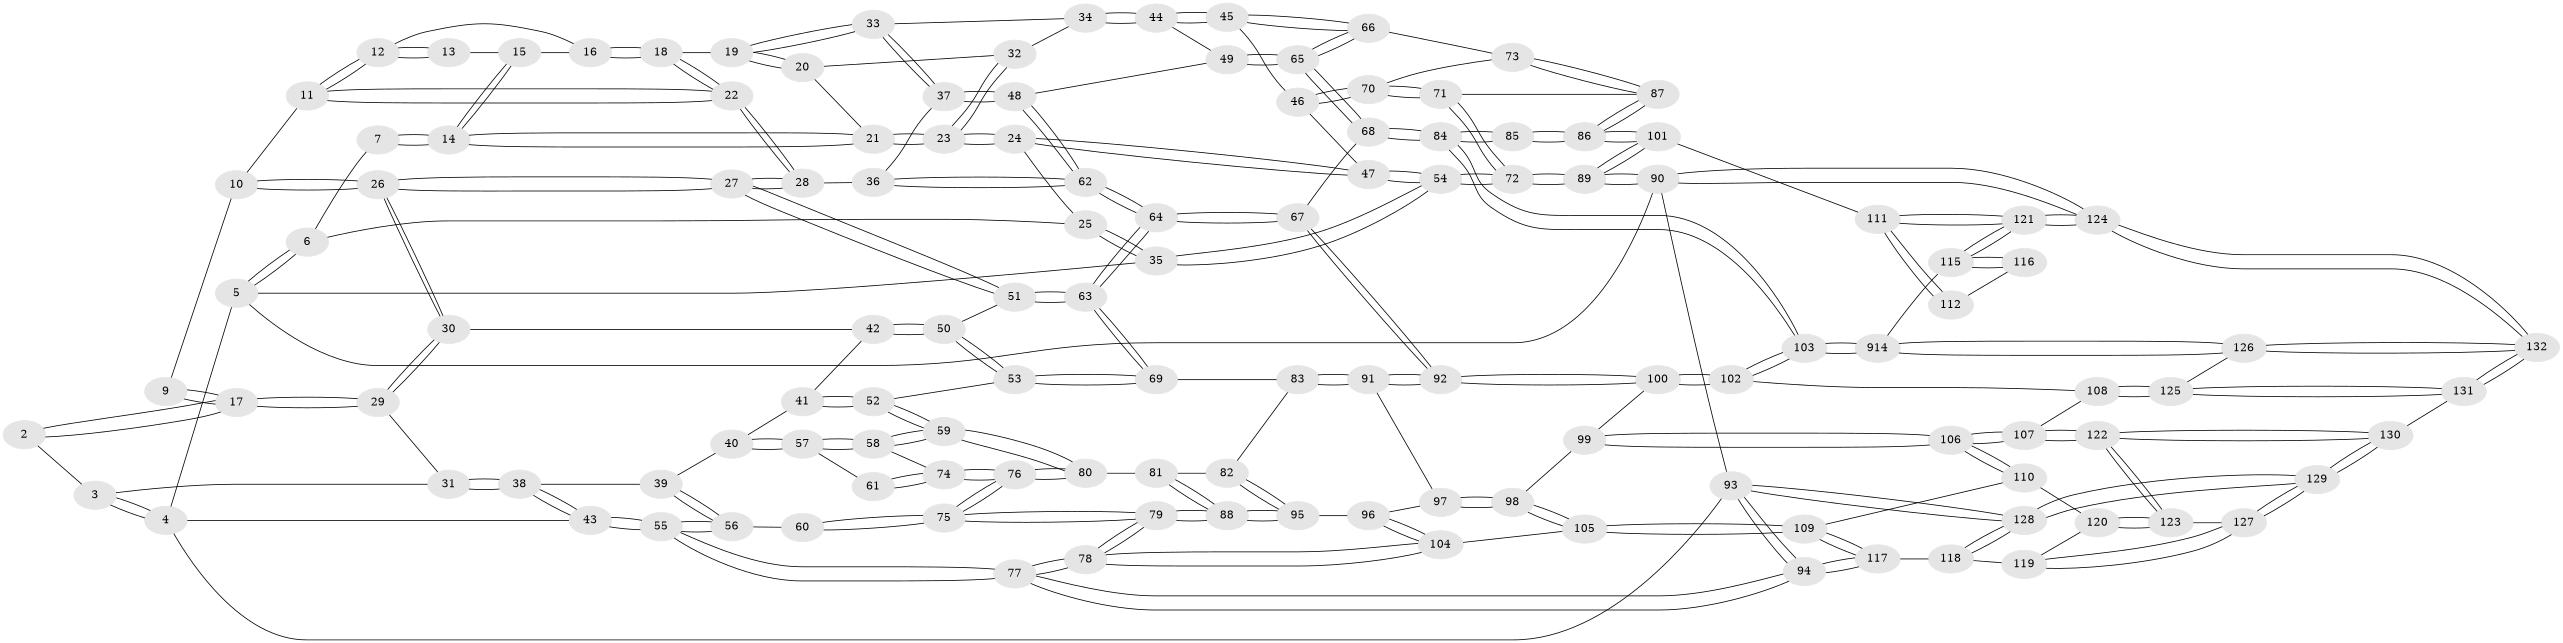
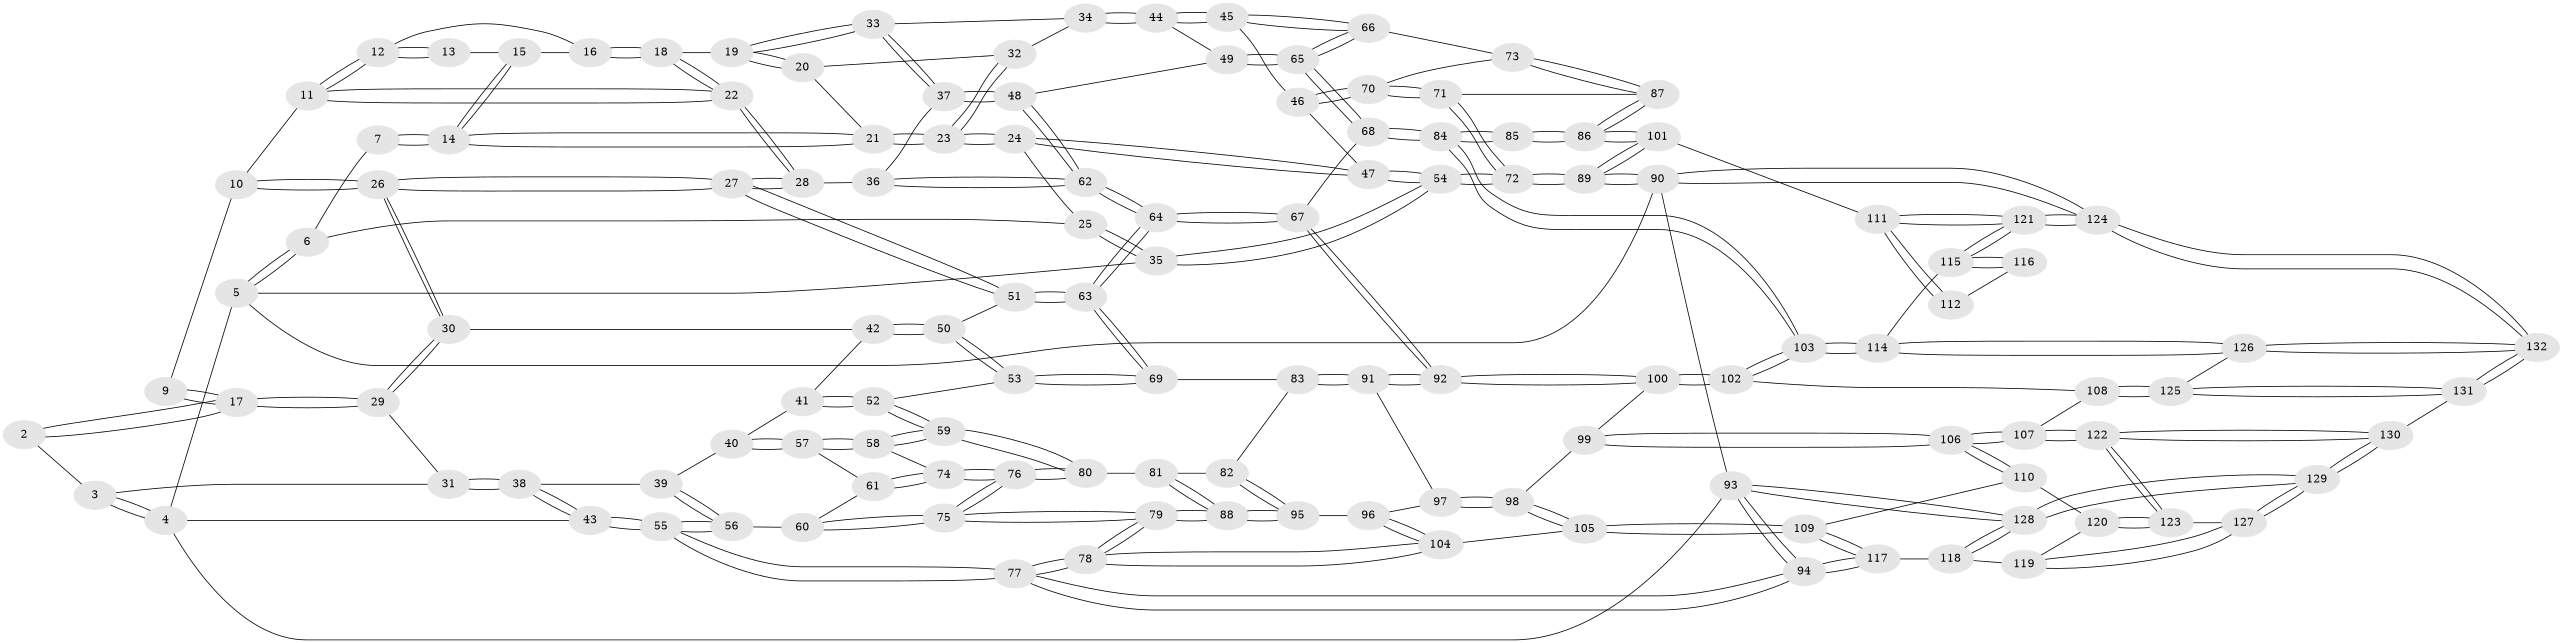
  graph {
    rankdir=LR
    node [color=gray90 style=filled]
    2
    3
    17
    9
    10
    4
    31
    29
    5
    43
    93
    38
    6
    35
    90
    55
    94
    128
    7
    25
    54
    124
    14
    15
    21
    13
    11
    26
    12
    22
    27
    30
    16
    28
    18
    23
    19
    20
    33
    32
    34
    37
    24
    36
    47
    51
    42
    63
    62
    50
    39
    44
    48
    45
    49
    72
    64
    40
    56
    41
    57
    60
    52
    58
    61
    53
    59
    77
    46
    66
    65
    70
    73
    71
    68
    69
    80
    83
    89
    78
    75
    74
    76
    81
    79
    67
    92
    84
    87
    100
    85
    103
    91
    101
    88
    104
    117
    105
    95
    82
    96
    97
    86
-   114 [label=914]
+   114
    111
    132
    98
    102
    129
    118
    99
    106
    109
    107
    110
    108
    112
    121
    125
    115
    126
    122
    120
    123
    130
    131
    116
    119
    127
    2 -- 3
    2 -- 17
    2 -- 17
    3 -- 4
    3 -- 4
    3 -- 31
    17 -- 29
    17 -- 29
    9 -- 17
    9 -- 17
    9 -- 10
    10 -- 11
    10 -- 26
    10 -- 26
    4 -- 5
    4 -- 43
    4 -- 93
    31 -- 38
    31 -- 38
    29 -- 31
    29 -- 30
    29 -- 30
    5 -- 6
    5 -- 6
    5 -- 35
    5 -- 90
    43 -- 55
    43 -- 55
    93 -- 94
    93 -- 94
    93 -- 128
    93 -- 128
    38 -- 43
    38 -- 43
    38 -- 39
    6 -- 7
    6 -- 25
    35 -- 54
    35 -- 54
    90 -- 93
    90 -- 124
    90 -- 124
    55 -- 56
    55 -- 56
    55 -- 77
    55 -- 77
    94 -- 117
    94 -- 117
    128 -- 129
    128 -- 129
    7 -- 14
    7 -- 14
    25 -- 35
    25 -- 35
    54 -- 72
    54 -- 72
    124 -- 132
    124 -- 132
    14 -- 15
    14 -- 15
    14 -- 21
    14 -- 21
    15 -- 16
    21 -- 23
    21 -- 23
    13 -- 15
    11 -- 12
    11 -- 12
    11 -- 22
    11 -- 22
    26 -- 27
    26 -- 27
    26 -- 30
    26 -- 30
    12 -- 13
    12 -- 13
    12 -- 16
    22 -- 28
    22 -- 28
    27 -- 28
    27 -- 28
    27 -- 51
    27 -- 51
    30 -- 42
    16 -- 18
    16 -- 18
    28 -- 36
    18 -- 22
    18 -- 22
    18 -- 19
    23 -- 32
    23 -- 32
    23 -- 24
    23 -- 24
    19 -- 20
    19 -- 20
    19 -- 33
    19 -- 33
    20 -- 21
    20 -- 32
    33 -- 34
    33 -- 37
    33 -- 37
    32 -- 34
    34 -- 44
    34 -- 44
    37 -- 48
    37 -- 48
    24 -- 25
    24 -- 47
    24 -- 47
    36 -- 37
    36 -- 62
    36 -- 62
    47 -- 54
    47 -- 54
    51 -- 63
    51 -- 63
    42 -- 50
    42 -- 50
    63 -- 64
    63 -- 64
    63 -- 69
    63 -- 69
    62 -- 64
    62 -- 64
    50 -- 51
    50 -- 53
    50 -- 53
    39 -- 40
    39 -- 56
    39 -- 56
    44 -- 45
    44 -- 45
    44 -- 49
    48 -- 62
    48 -- 62
    48 -- 49
    45 -- 46
    45 -- 66
    45 -- 66
    49 -- 65
    49 -- 65
    72 -- 89
    72 -- 89
    64 -- 67
    64 -- 67
    40 -- 41
    40 -- 57
    40 -- 57
    56 -- 60
    41 -- 42
    41 -- 52
    41 -- 52
    57 -- 58
    57 -- 58
    57 -- 61
+   60 -- 61
    60 -- 75
    60 -- 75
    52 -- 53
    52 -- 59
    52 -- 59
    58 -- 59
    58 -- 59
    58 -- 74
    61 -- 74
    61 -- 74
    53 -- 69
    53 -- 69
    59 -- 80
    59 -- 80
    77 -- 94
    77 -- 94
    77 -- 78
    77 -- 78
    46 -- 47
    46 -- 70
    46 -- 70
    66 -- 73
    65 -- 66
    65 -- 66
    65 -- 68
    65 -- 68
    70 -- 73
    70 -- 71
    70 -- 71
    73 -- 87
    73 -- 87
    71 -- 72
    71 -- 72
    71 -- 87
    68 -- 84
    68 -- 84
    69 -- 83
    80 -- 81
    83 -- 91
    83 -- 91
    89 -- 90
    89 -- 90
    89 -- 101
    89 -- 101
    78 -- 79
    78 -- 79
    78 -- 104
    78 -- 104
    75 -- 76
    75 -- 76
    75 -- 79
    75 -- 79
    74 -- 76
    74 -- 76
    76 -- 80
    76 -- 80
    81 -- 88
    81 -- 88
    81 -- 82
    79 -- 88
    79 -- 88
    67 -- 68
    67 -- 92
    67 -- 92
    92 -- 100
    92 -- 100
    84 -- 85
    84 -- 85
    84 -- 103
    84 -- 103
    100 -- 102
    100 -- 102
    85 -- 86
    85 -- 86
    103 -- 114
    103 -- 114
    91 -- 92
    91 -- 92
    91 -- 97
    101 -- 111
    88 -- 95
    88 -- 95
    104 -- 105
    117 -- 118
    105 -- 109
    105 -- 109
    95 -- 96
    82 -- 83
    82 -- 95
    82 -- 95
    96 -- 104
    96 -- 104
    96 -- 97
    97 -- 98
    97 -- 98
    86 -- 87
    86 -- 87
    86 -- 101
    86 -- 101
    114 -- 115
    114 -- 126
    114 -- 126
    111 -- 112
    111 -- 112
    111 -- 121
    111 -- 121
    98 -- 105
    98 -- 105
    98 -- 99
    102 -- 103
    102 -- 103
    102 -- 108
    129 -- 130
    129 -- 130
    118 -- 128
    118 -- 128
    118 -- 119
    99 -- 100
    99 -- 106
    99 -- 106
    106 -- 107
    106 -- 107
    106 -- 110
    106 -- 110
    109 -- 117
    109 -- 117
    109 -- 110
    107 -- 108
    107 -- 122
    107 -- 122
    110 -- 120
    108 -- 125
    108 -- 125
    112 -- 116
    121 -- 124
    121 -- 124
    125 -- 126
    125 -- 131
    125 -- 131
    115 -- 121
    115 -- 121
    115 -- 116
    115 -- 116
    126 -- 132
    126 -- 132
    122 -- 123
    122 -- 123
    122 -- 130
    122 -- 130
    120 -- 123
    120 -- 123
    123 -- 127
    130 -- 131
    131 -- 132
    131 -- 132
    119 -- 120
    119 -- 127
    119 -- 127
    127 -- 129
    127 -- 129
  }
